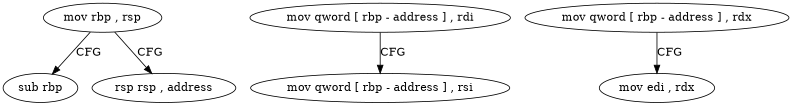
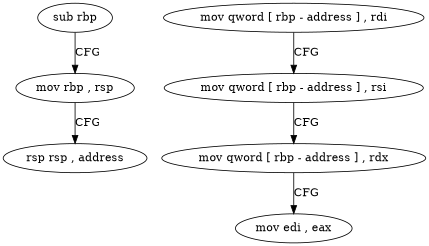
  digraph {
    n1 [label="sub rbp"]
    n2 [label="mov rbp , rsp"]
    n3 [label="rsp rsp , address"]
    n4 [label="mov qword [ rbp - address ] , rdi"]
    n5 [label="mov qword [ rbp - address ] , rsi"]
    n6 [label="mov qword [ rbp - address ] , rdx"]
-   n7 [label="mov edi , rdx"]
-   n2 -> n1 [label=CFG]
+   n7 [label="mov edi , eax"]
+   n1 -> n2 [label=CFG]
    n2 -> n3 [label=CFG]
    n4 -> n5 [label=CFG]
+   n5 -> n6 [label=CFG]
    n6 -> n7 [label=CFG]
  }
